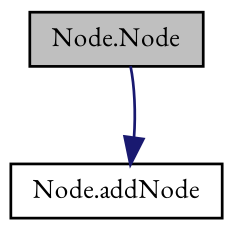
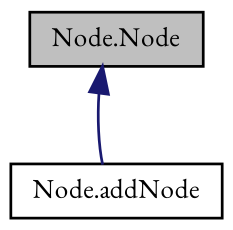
  digraph {
    rankdir=TB
    fontname="EB Garamond"
    node [color=black fontname="EB Garamond" fontsize=10 shape=record style=filled]
    n1 [fillcolor=grey75 fontcolor=black height=0.2 label="Node.Node" width=0.4]
    n2 [fillcolor=white height=0.2 label="Node.addNode" width=0.4]
-   n2 -> n1 [color=midnightblue dir=back fontname="EB Garamond" fontsize=10 labelfontname=Helvetica labelfontsize=10 style=solid]
+   n1 -> n2 [color=midnightblue dir=back fontname="EB Garamond" fontsize=10 labelfontname=Helvetica labelfontsize=10 style=solid]
  }
